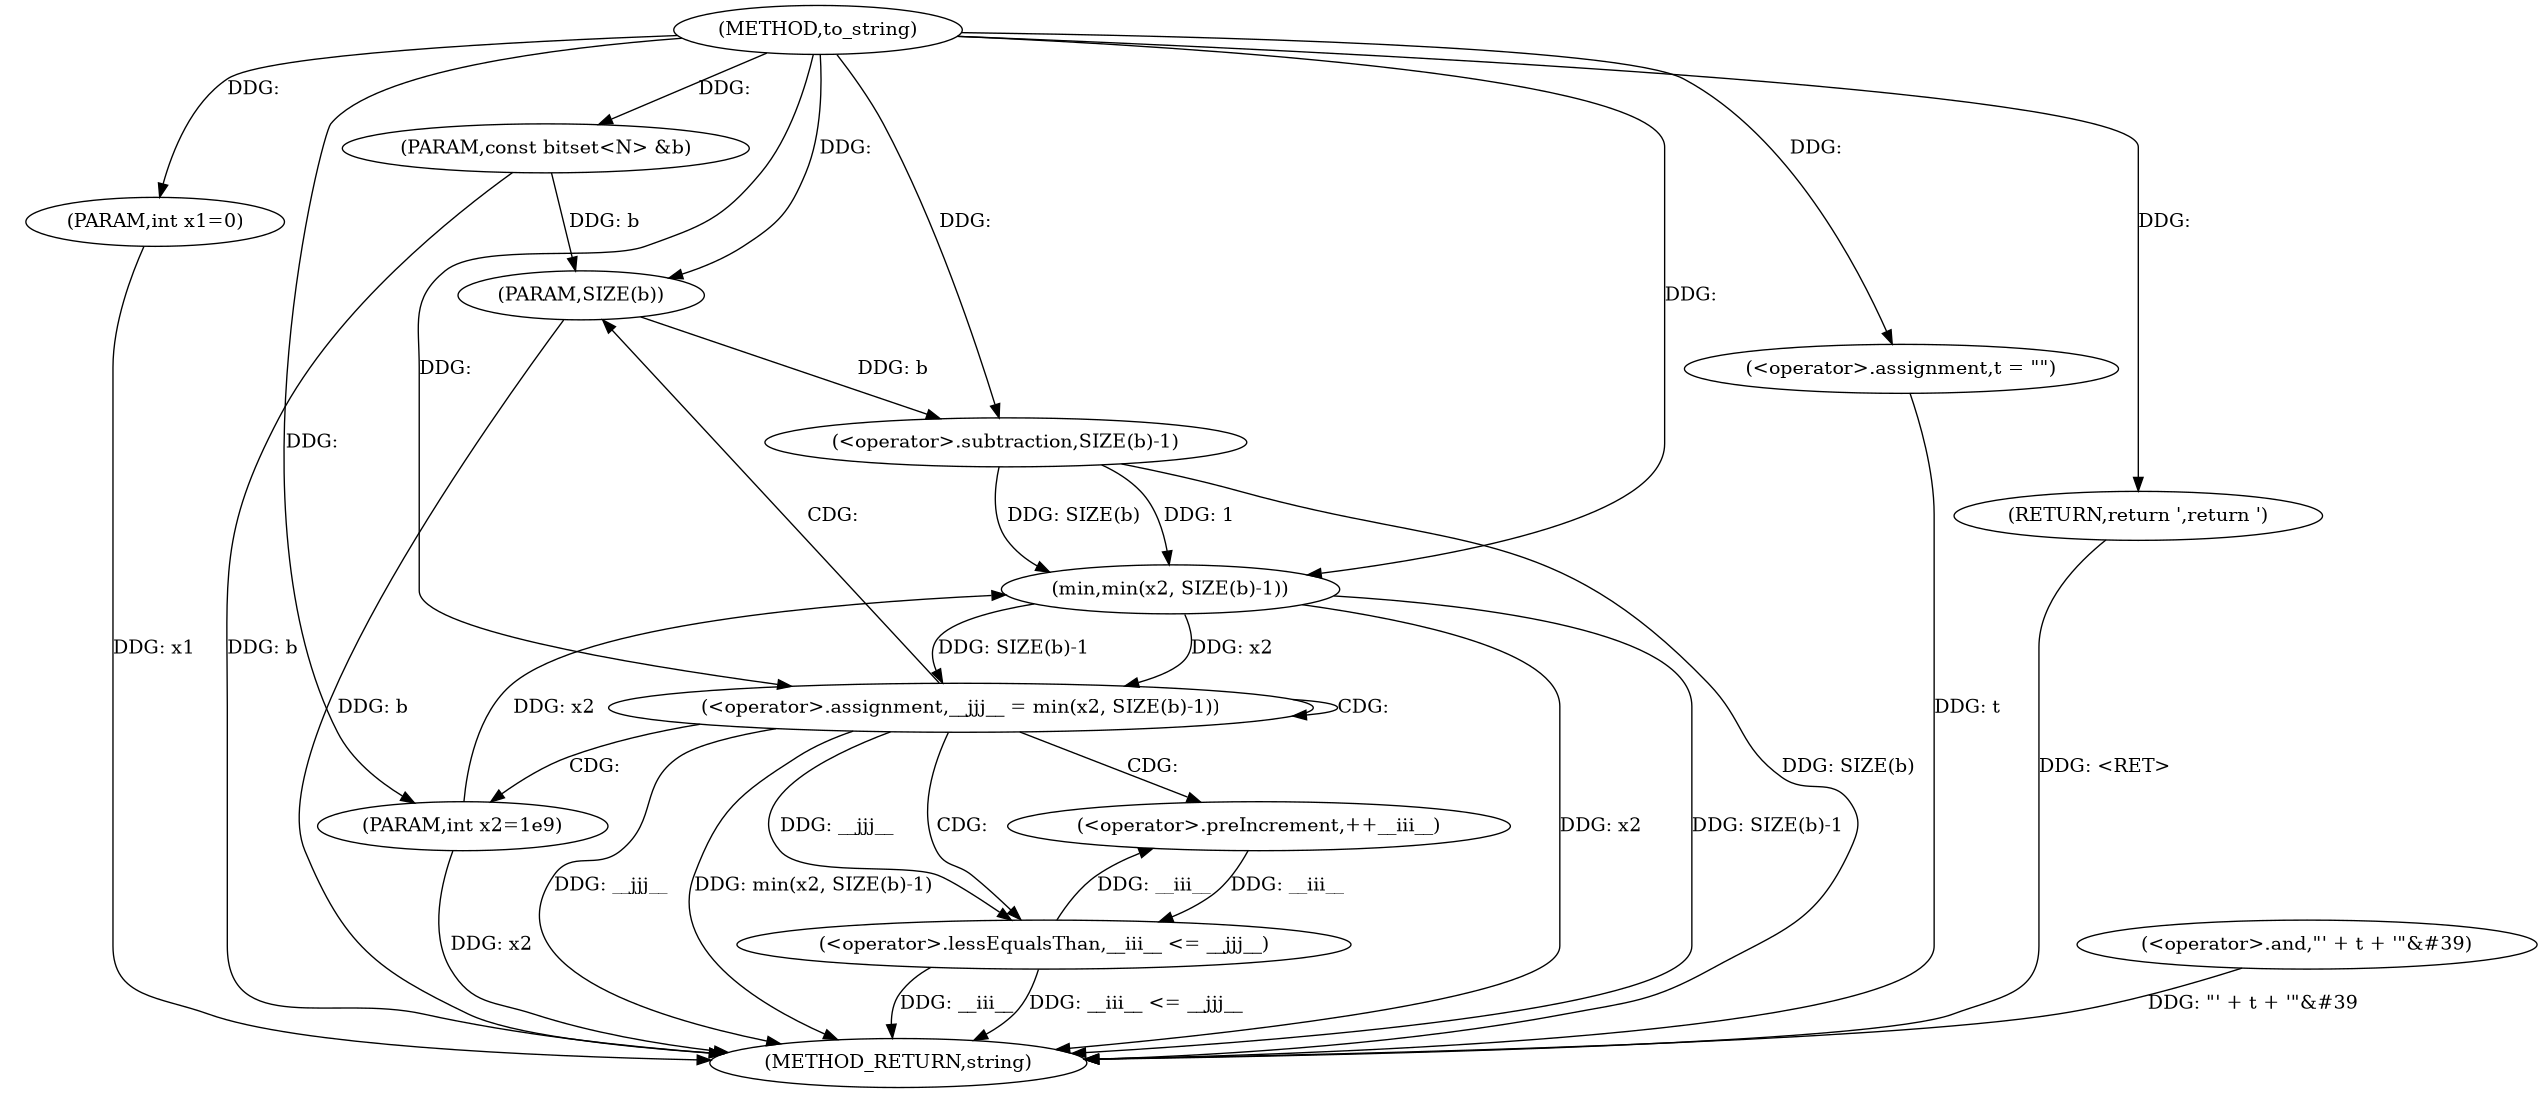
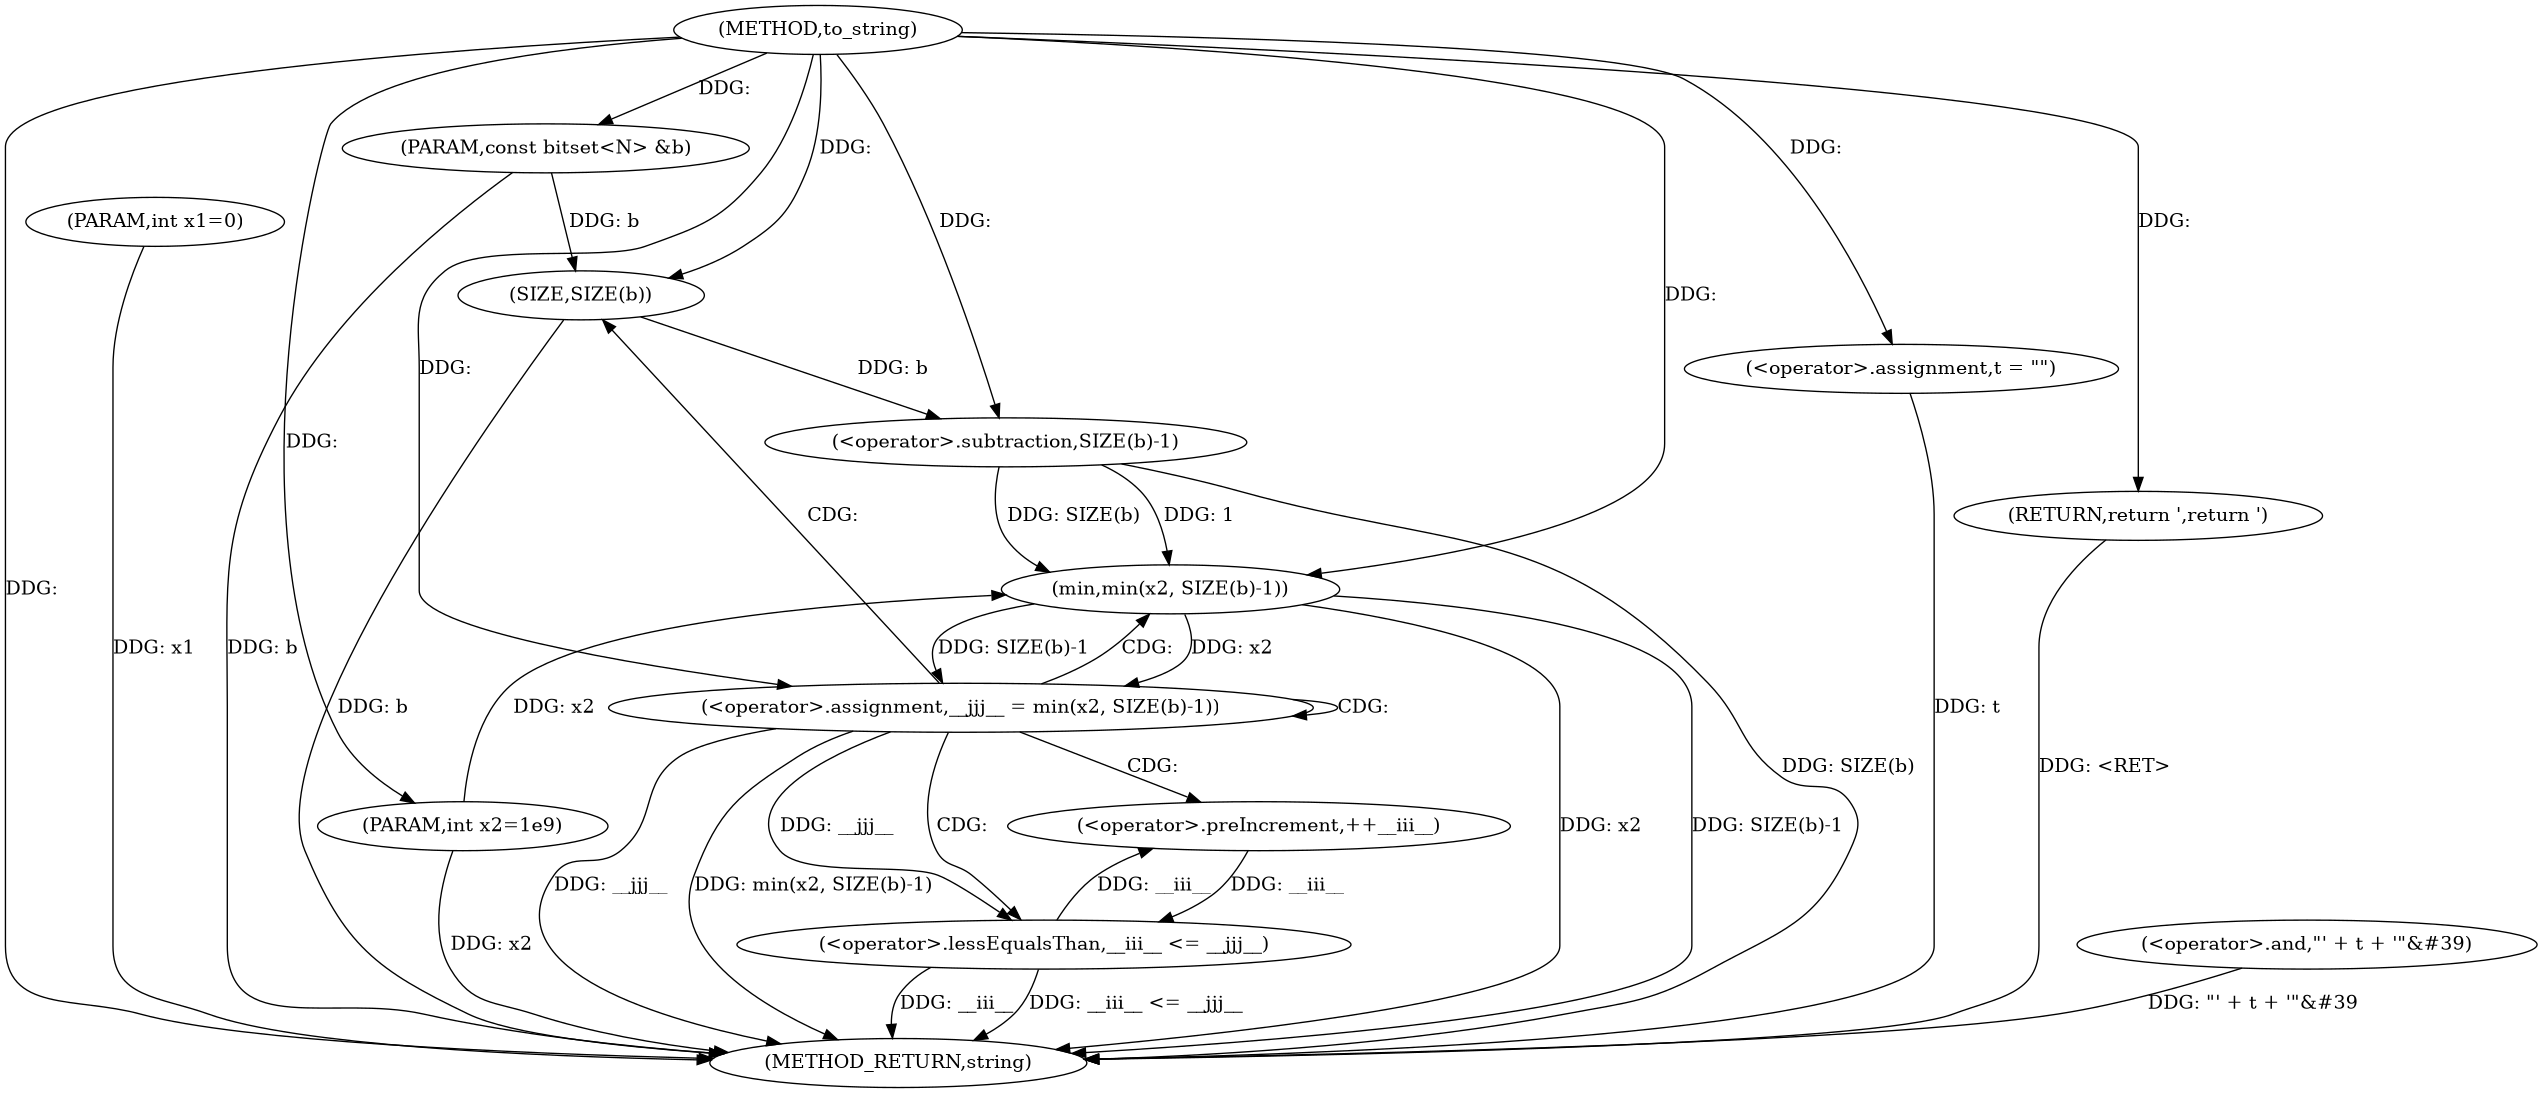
  digraph {
    n1 [label="(METHOD,to_string)"]
    n2 [label="(PARAM,const bitset<N> &b)"]
    n3 [label="(PARAM,int x1=0)"]
    n4 [label="(PARAM,int x2=1e9)"]
    n5 [label="(<operator>.assignment,t = \"\")"]
    n6 [label="(RETURN,return &#39;,return &#39;)"]
    n7 [label="(<operator>.assignment,__jjj__ = min(x2, SIZE(b)-1))"]
    n8 [label="(min,min(x2, SIZE(b)-1))"]
    n9 [label="(<operator>.subtraction,SIZE(b)-1)"]
-   n10 [label="(PARAM,SIZE(b))"]
+   n10 [label="(SIZE,SIZE(b))"]
    n11 [label="(METHOD_RETURN,string)"]
    n12 [label="(<operator>.lessEqualsThan,__iii__ <= __jjj__)"]
    n13 [label="(<operator>.preIncrement,++__iii__)"]
    n14 [label="(<operator>.and,\"&#39; + t + &#39;\"&#39)"]
    n1 -> n2 [label="DDG: "]
-   n1 -> n3 [label="DDG: "]
+   n1 -> n11 [label="DDG: "]
    n1 -> n4 [label="DDG: "]
    n1 -> n5 [label="DDG: "]
    n1 -> n6 [label="DDG: "]
    n1 -> n7 [label="DDG: "]
    n1 -> n8 [label="DDG: "]
    n1 -> n9 [label="DDG: "]
    n1 -> n10 [label="DDG: "]
    n2 -> n10 [label="DDG: b"]
    n2 -> n11 [label="DDG: b"]
    n3 -> n11 [label="DDG: x1"]
    n4 -> n8 [label="DDG: x2"]
    n4 -> n11 [label="DDG: x2"]
    n5 -> n11 [label="DDG: t"]
    n6 -> n11 [label="DDG: <RET>"]
    n7 -> n7 [label="CDG: "]
-   n7 -> n4 [label="CDG: "]
+   n7 -> n8 [label="CDG: "]
    n7 -> n10 [label="CDG: "]
    n7 -> n11 [label="DDG: __jjj__"]
    n7 -> n11 [label="DDG: min(x2, SIZE(b)-1)"]
    n7 -> n12 [label="DDG: __jjj__"]
    n7 -> n12 [label="CDG: "]
    n7 -> n13 [label="CDG: "]
    n8 -> n7 [label="DDG: x2"]
    n8 -> n7 [label="DDG: SIZE(b)-1"]
    n8 -> n11 [label="DDG: x2"]
    n8 -> n11 [label="DDG: SIZE(b)-1"]
    n9 -> n8 [label="DDG: SIZE(b)"]
    n9 -> n8 [label="DDG: 1"]
    n9 -> n11 [label="DDG: SIZE(b)"]
    n10 -> n9 [label="DDG: b"]
    n10 -> n11 [label="DDG: b"]
    n12 -> n11 [label="DDG: __iii__"]
    n12 -> n11 [label="DDG: __iii__ <= __jjj__"]
    n12 -> n13 [label="DDG: __iii__"]
    n13 -> n12 [label="DDG: __iii__"]
    n14 -> n11 [label="DDG: \"&#39; + t + &#39;\"&#39"]
  }
